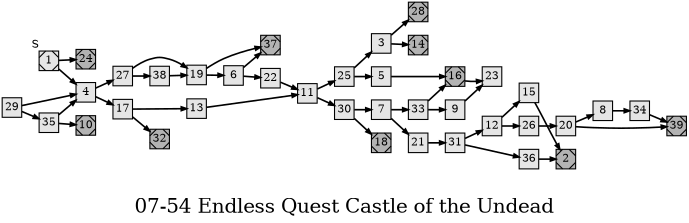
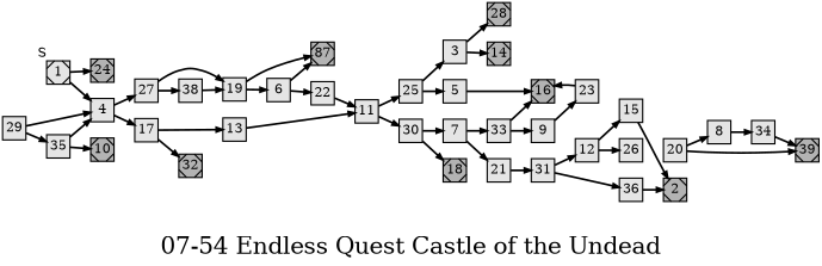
  digraph {
    fontsize=36
    label="07-54 Endless Quest Castle of the Undead"
    nodesep=0.35
    ordering=out
    rankdir=LR
    ranksep=0.45
    node [fillcolor=grey90 fixedsize=true fontsize=20 labelfloat=true margin="0,0" penwidth=2 regular=true shape=rect style=filled]
    edge [fontsize=12 labelfloat=true penwidth=3]
    1 [shape=Msquare xlabel=S]
    24 [fillcolor=grey70 shape=Msquare]
    4
    29
    35
    27
    17
    10 [fillcolor=grey70 shape=Msquare]
    2 [fillcolor=grey70 shape=Msquare]
    28 [fillcolor=grey70 shape=Msquare]
    3
    14 [fillcolor=grey70 shape=Msquare]
    19
    38
    13
    32 [fillcolor=grey70 shape=Msquare]
-   37 [fillcolor=grey70 shape=Msquare]
+   37 [fillcolor=grey70 shape=Msquare label=87]
    6
    11
    16 [fillcolor=grey70 shape=Msquare]
    5
    22
    25
    30
    7
    33
    21
    9
    31
    23
    12
    36
    8
    34
    39 [fillcolor=grey70 shape=Msquare]
    18 [fillcolor=grey70 shape=Msquare]
    15
    26
    20
    1 -> 24
    1 -> 4
    4 -> 27
    4 -> 17
    29 -> 4
    29 -> 35
    35 -> 4
    35 -> 10
    27 -> 19
    27 -> 38
    17 -> 13
    17 -> 32
    3 -> 28
    3 -> 14
    19 -> 37
    19 -> 6
    38 -> 19
    13 -> 11
    6 -> 37
    6 -> 22
    11 -> 25
    11 -> 30
    5 -> 16
    22 -> 11
    25 -> 3
    25 -> 5
    30 -> 7
    30 -> 18
    7 -> 33
    7 -> 21
    33 -> 16
    33 -> 9
    21 -> 31
    9 -> 23
    31 -> 12
    31 -> 36
-   16 -> 23
+   23 -> 16
    12 -> 15
    12 -> 26
    36 -> 2
    8 -> 34
    34 -> 39
    15 -> 2
-   26 -> 20
    20 -> 8
    20 -> 39
  }
